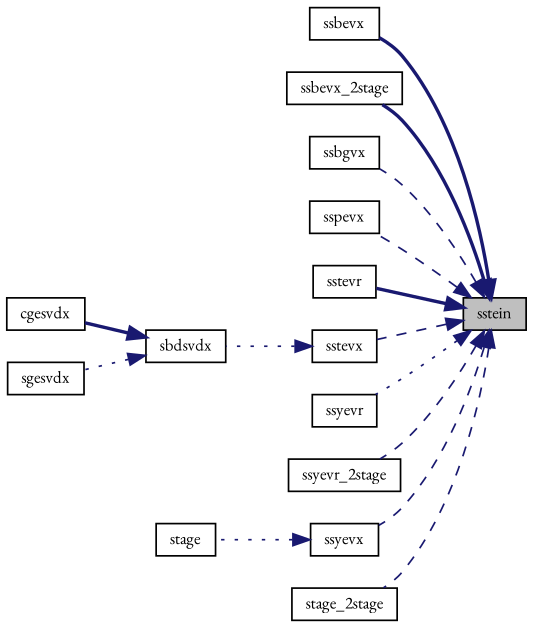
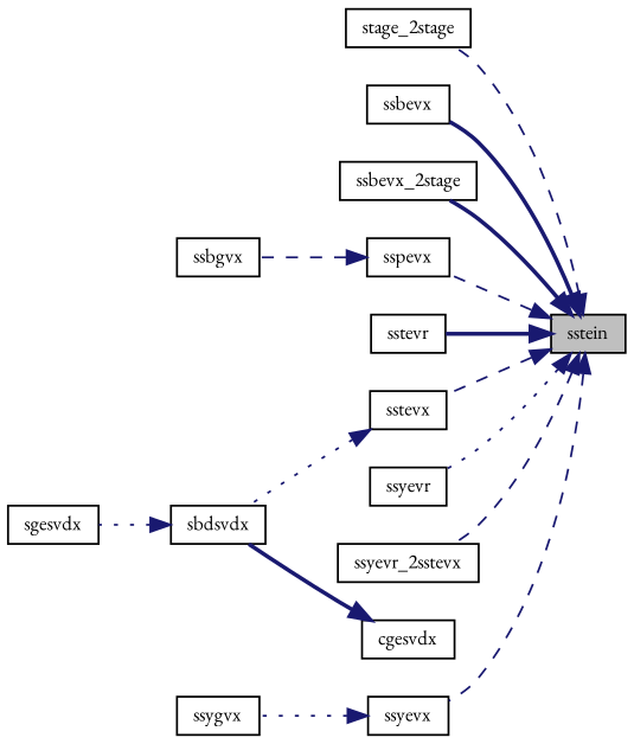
  digraph {
    fontname="EB Garamond"
    rankdir=RL
    node [color=black fillcolor=white fontname="EB Garamond" fontsize=10 shape=record style=filled]
    edge [color=midnightblue dir=back fontname="EB Garamond" fontsize=10 labelfontname=Helvetica labelfontsize=10 style=dashed]
    n1 [fillcolor=grey75 fontcolor=black height=0.2 label=sstein width=0.4]
    n2 [height=0.2 label=ssbevx width=0.4]
    n3 [height=0.2 label=ssbevx_2stage width=0.4]
    n4 [height=0.2 label=ssbgvx width=0.4]
    n5 [height=0.2 label=sspevx width=0.4]
    n6 [height=0.2 label=sstevr width=0.4]
    n7 [height=0.2 label=sstevx width=0.4]
    n8 [height=0.2 label=ssyevr width=0.4]
-   n9 [height=0.2 label=ssyevr_2stage width=0.4]
+   n9 [height=0.2 label=ssyevr_2sstevx width=0.4]
    n10 [height=0.2 label=ssyevx width=0.4]
    n11 [height=0.2 label=stage_2stage width=0.4]
    n12 [height=0.2 label=sbdsvdx width=0.4]
-   n13 [height=0.2 label=stage width=0.4]
+   n13 [height=0.2 label=ssygvx width=0.4]
    n14 [height=0.2 label=cgesvdx width=0.4]
    n15 [height=0.2 label=sgesvdx width=0.4]
    n1 -> n2 [style=bold]
    n1 -> n3 [style=bold]
-   n1 -> n4
+   n5 -> n4
    n1 -> n5
    n1 -> n6 [style=bold]
    n1 -> n7
    n1 -> n8 [style=dotted]
    n1 -> n9
    n1 -> n10
    n1 -> n11
    n7 -> n12 [style=dotted]
    n10 -> n13 [style=dotted]
-   n12 -> n14 [style=bold]
+   n14 -> n12 [style=bold]
    n12 -> n15 [style=dotted]
  }
